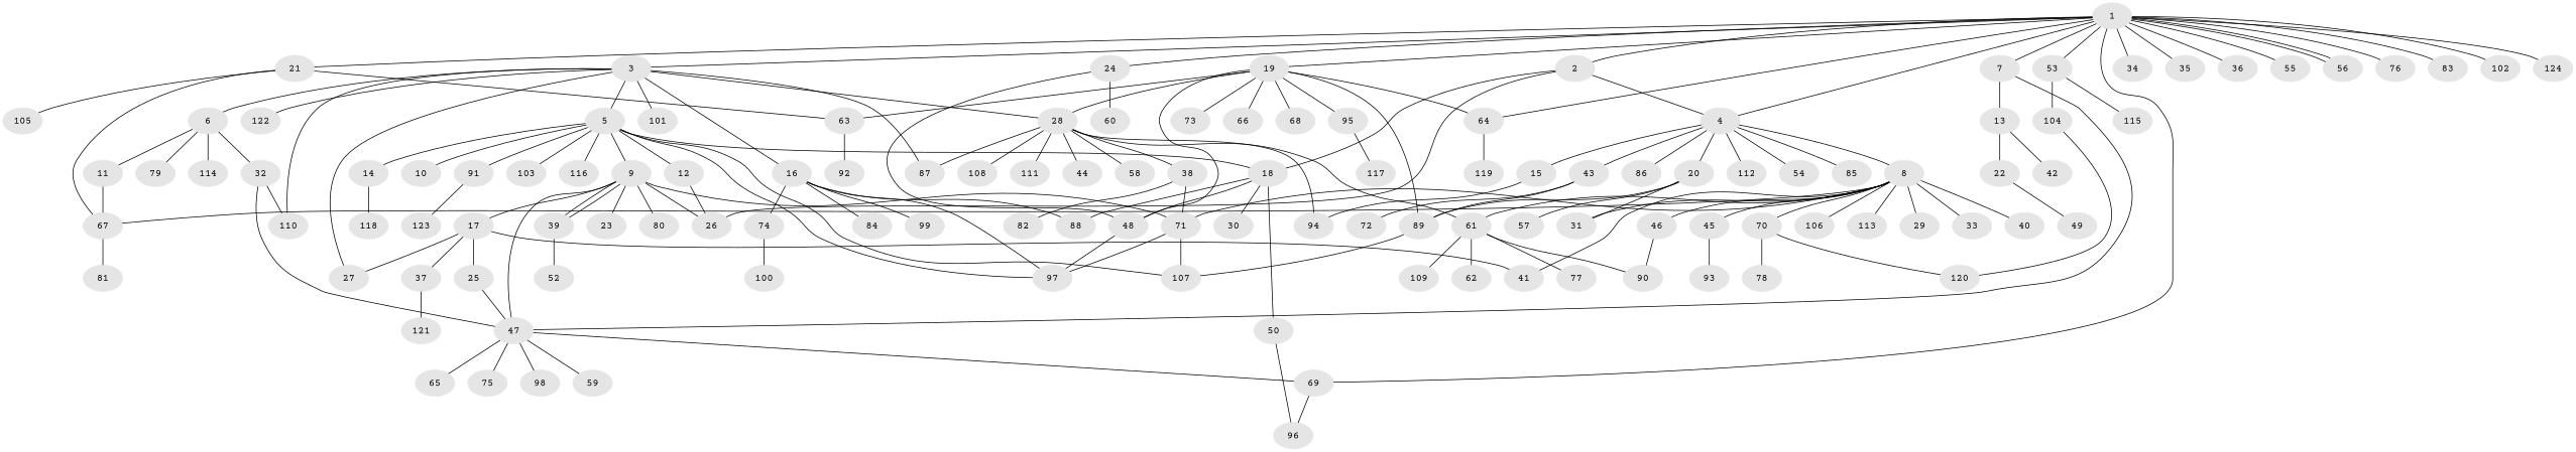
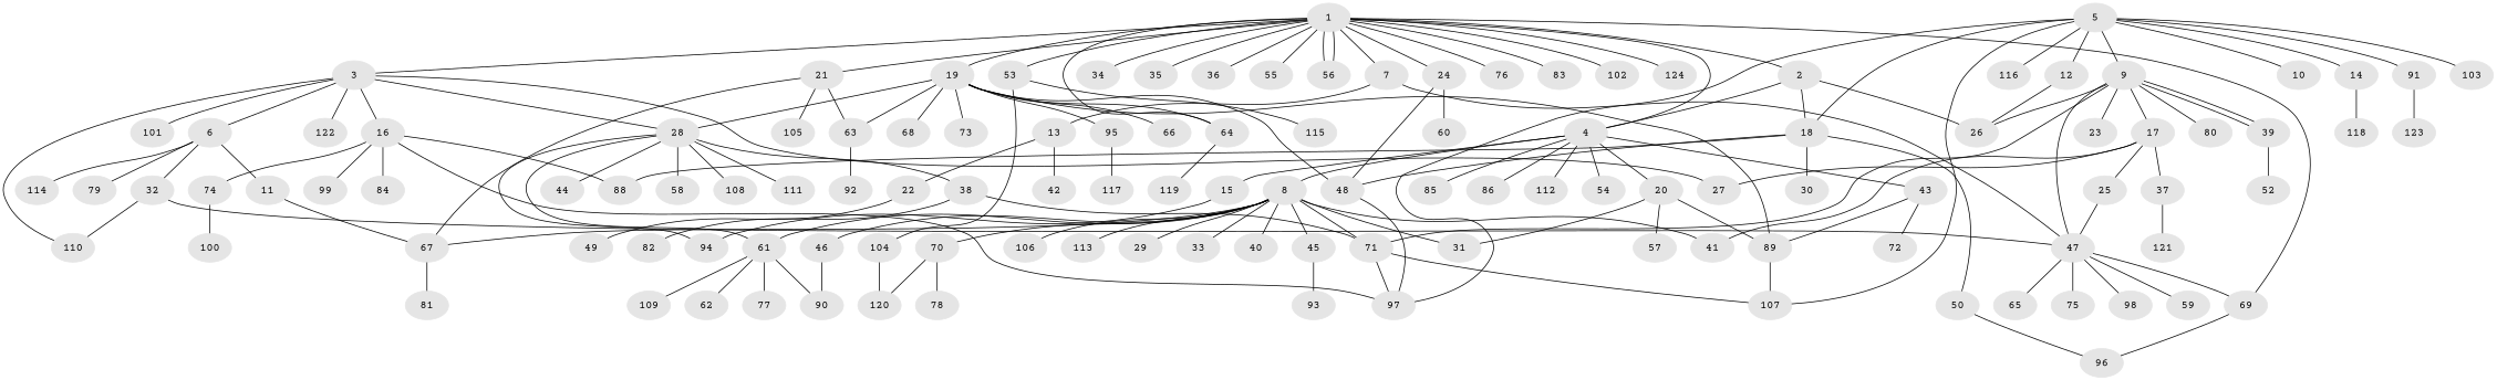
  graph {
    fontname="Courier Prime"
    node [color=gray90 fontname="Courier Prime" style=filled]
    edge [fontname="Courier Prime"]
    1
    2
    3
    4
    7
    19
    21
    24
    34
    35
    36
    53
    55
    56
    64
    69
    76
    83
    102
    124
    18
    26
    5
    6
    16
    27
    28
-   87
    101
    110
    122
    8
    15
    20
    43
    54
    85
    86
    112
    13
    47
    48
    63
    66
    68
    73
    89
    95
    67
    105
    60
    104
    115
    119
    96
    50
    88
    30
    9
    10
    12
    14
    91
    97
    103
    107
    116
    11
    32
    79
    114
    74
    84
    99
    61
    94
    38
    44
    58
    108
    111
    29
    31
    33
    40
    41
    45
    46
    70
    71
    106
    113
    57
    72
    17
    23
    39
    80
    118
    123
    22
    42
    59
    65
    75
    98
    93
    90
    62
    77
    109
    81
    78
    120
    25
    37
    52
    49
    100
    121
    92
    117
    82
    1 -- 2
    1 -- 3
    1 -- 4
    1 -- 7
    1 -- 19
    1 -- 21
    1 -- 24
    1 -- 34
    1 -- 35
    1 -- 36
    1 -- 53
    1 -- 55
    1 -- 56
    1 -- 56
    1 -- 64
    1 -- 69
    1 -- 76
    1 -- 83
    1 -- 102
    1 -- 124
    2 -- 4
    2 -- 18
    2 -- 26
-   3 -- 5
    3 -- 6
    3 -- 16
    3 -- 27
    3 -- 28
-   3 -- 87
    3 -- 101
    3 -- 110
    3 -- 122
    4 -- 8
    4 -- 15
    4 -- 20
    4 -- 43
    4 -- 54
    4 -- 85
    4 -- 86
    4 -- 112
    7 -- 13
    7 -- 47
    19 -- 64
    19 -- 28
    19 -- 48
    19 -- 63
    19 -- 66
    19 -- 68
    19 -- 73
    19 -- 89
    19 -- 95
    21 -- 63
    21 -- 67
    21 -- 105
    24 -- 48
    24 -- 60
    53 -- 104
    53 -- 115
    64 -- 119
    69 -- 96
    18 -- 48
    18 -- 50
    18 -- 88
    18 -- 30
    5 -- 18
    5 -- 9
    5 -- 10
    5 -- 12
    5 -- 14
    5 -- 91
    5 -- 97
    5 -- 103
    5 -- 107
    5 -- 116
    6 -- 11
    6 -- 32
    6 -- 79
    6 -- 114
    16 -- 88
    16 -- 97
    16 -- 74
    16 -- 84
    16 -- 99
-   28 -- 87
    28 -- 61
    28 -- 94
    28 -- 38
    28 -- 44
    28 -- 58
    28 -- 108
    28 -- 111
    8 -- 67
    8 -- 61
    8 -- 29
    8 -- 31
    8 -- 33
    8 -- 40
    8 -- 41
    8 -- 45
    8 -- 46
    8 -- 70
    8 -- 71
    8 -- 106
    8 -- 113
    15 -- 94
    20 -- 89
    20 -- 31
    20 -- 57
    43 -- 89
    43 -- 72
    13 -- 22
    13 -- 42
    47 -- 69
    47 -- 59
    47 -- 65
    47 -- 75
    47 -- 98
    48 -- 97
    63 -- 92
    89 -- 107
    95 -- 117
    67 -- 81
    104 -- 120
    50 -- 96
    9 -- 26
    9 -- 47
    9 -- 71
    9 -- 17
    9 -- 23
    9 -- 39
    9 -- 39
    9 -- 80
    12 -- 26
    14 -- 118
    91 -- 123
    11 -- 67
    32 -- 110
    32 -- 47
    74 -- 100
    61 -- 90
    61 -- 62
    61 -- 77
    61 -- 109
    38 -- 71
    38 -- 82
    45 -- 93
    46 -- 90
    70 -- 78
    70 -- 120
    71 -- 97
    71 -- 107
    17 -- 27
    17 -- 41
    17 -- 25
    17 -- 37
    39 -- 52
    22 -- 49
    25 -- 47
    37 -- 121
  }
